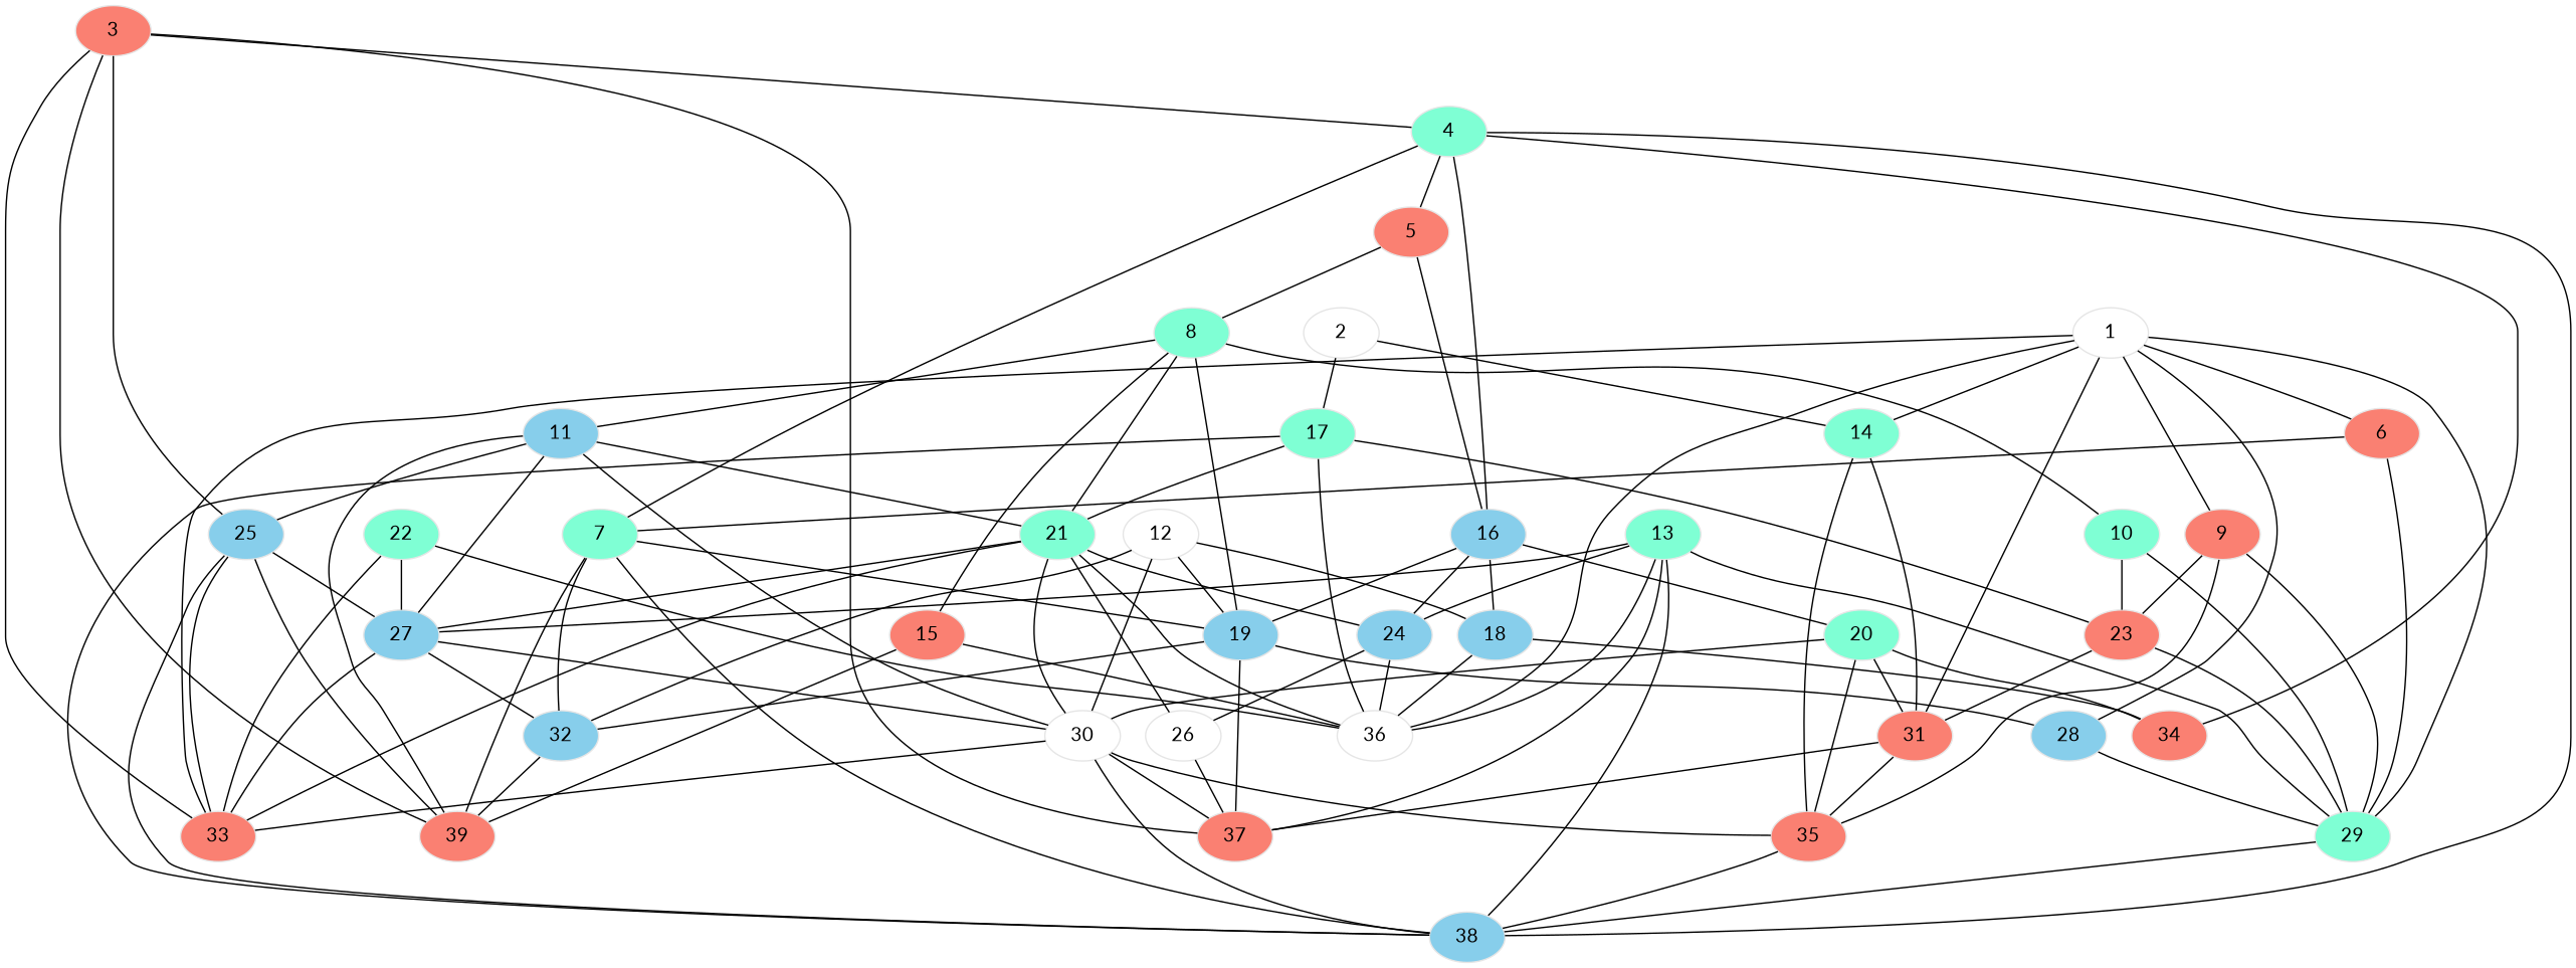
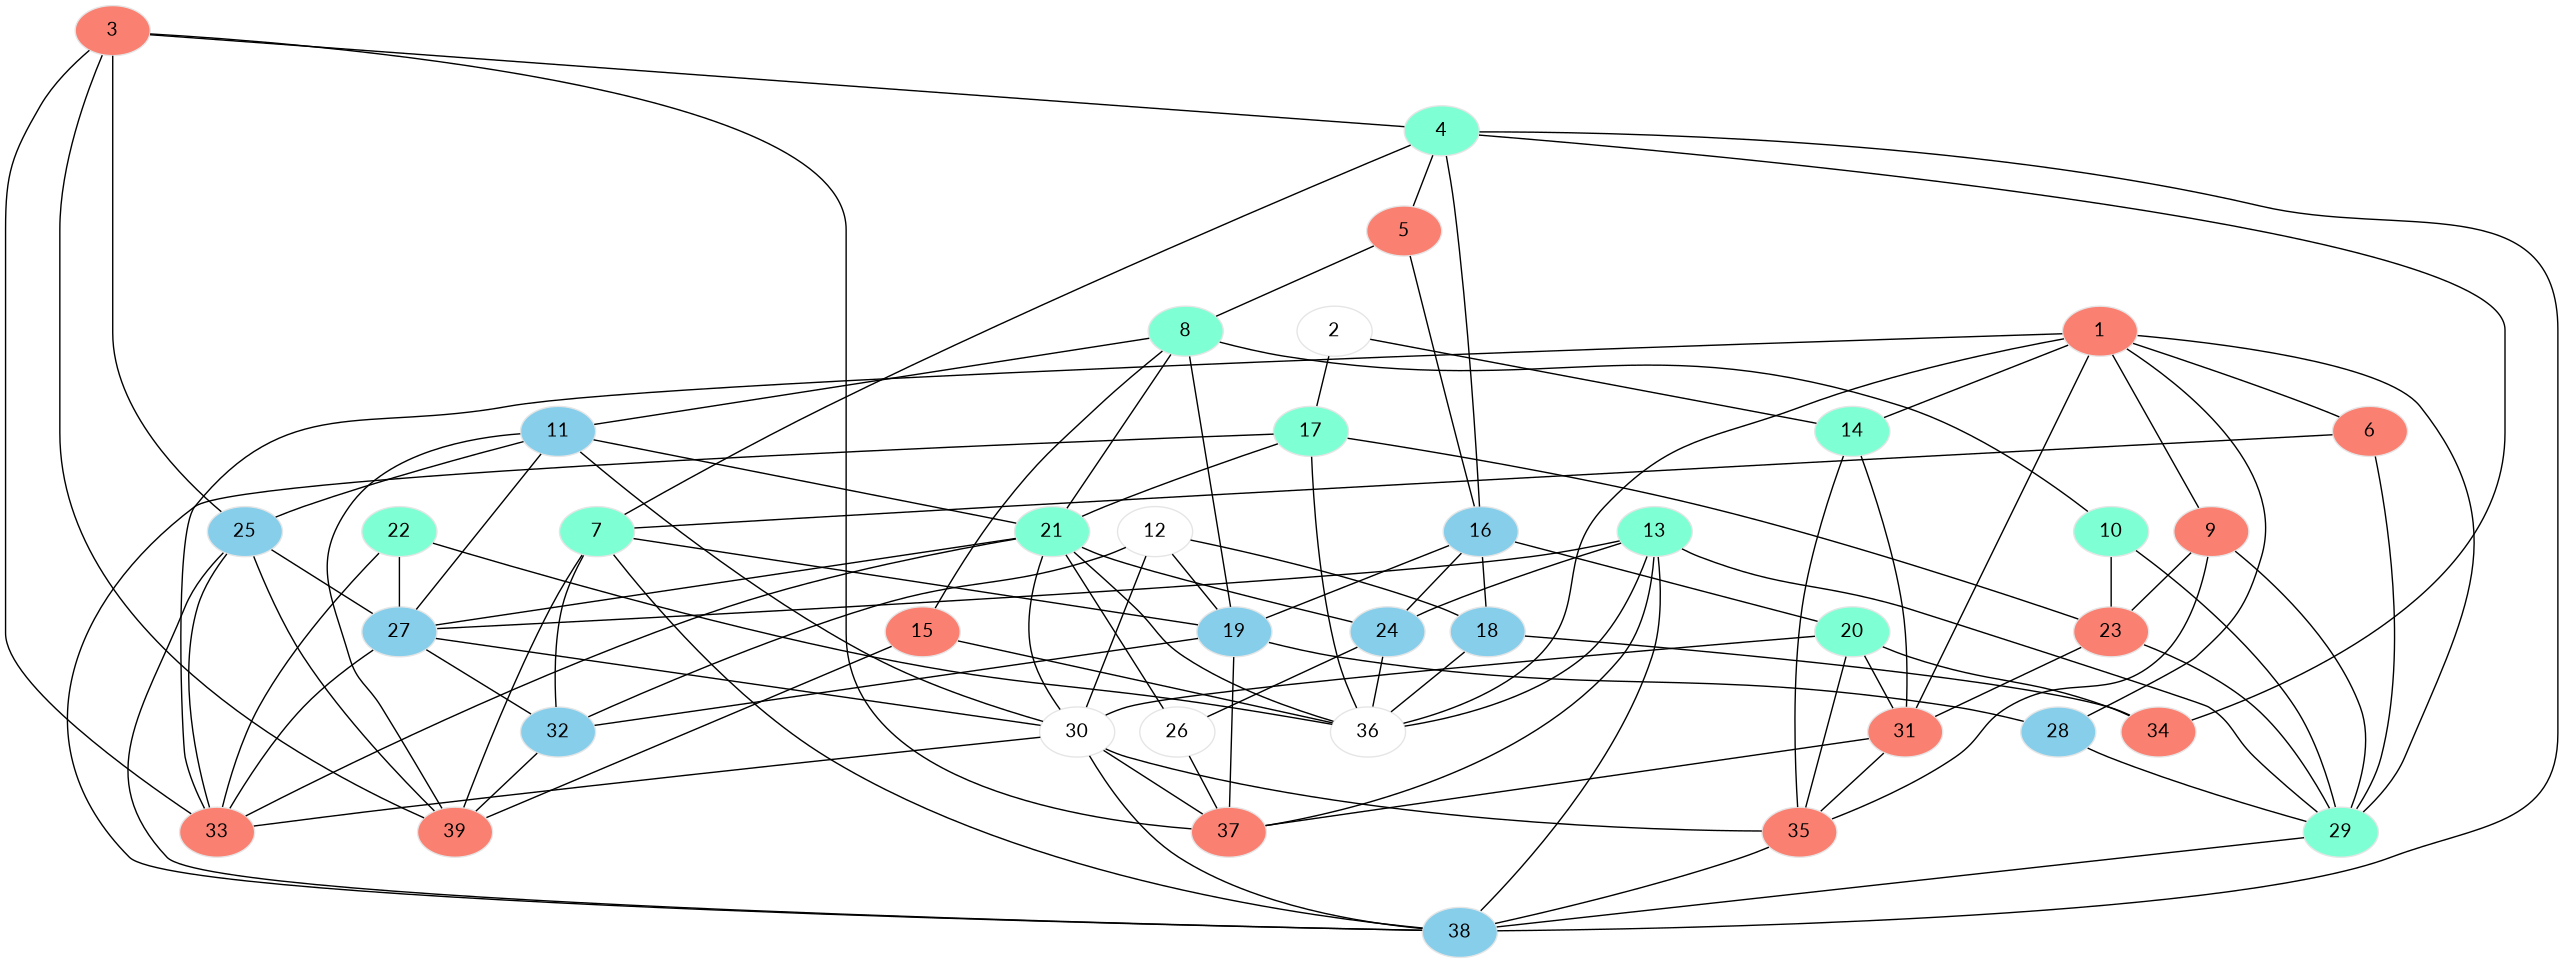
  graph {
    fontname=Lato
    node [color=gray90 fillcolor=salmon fontname=Lato style=filled]
    edge [fontname=Lato weight=1.0]
-   1 [fillcolor=white]
+   1
    6
    9
    14 [fillcolor=aquamarine]
    28 [fillcolor=skyblue]
    29 [fillcolor=aquamarine]
    31
    33
    36 [fillcolor=white]
    7 [fillcolor=aquamarine]
    23
    35
    38 [fillcolor=skyblue]
    37
    2 [fillcolor=white]
    17 [fillcolor=aquamarine]
    21 [fillcolor=aquamarine]
    3
    4 [fillcolor=aquamarine]
    25 [fillcolor=skyblue]
    39
    5
    16 [fillcolor=skyblue]
    34
    27 [fillcolor=skyblue]
    8 [fillcolor=aquamarine]
    19 [fillcolor=skyblue]
    32 [fillcolor=skyblue]
    18 [fillcolor=skyblue]
    24 [fillcolor=skyblue]
    20 [fillcolor=aquamarine]
    10 [fillcolor=aquamarine]
    11 [fillcolor=skyblue]
    15
    30 [fillcolor=white]
    26 [fillcolor=white]
    12 [fillcolor=white]
    13 [fillcolor=aquamarine]
    22 [fillcolor=aquamarine]
    1 -- 6
    1 -- 9
    1 -- 14
    1 -- 28
    1 -- 29
    1 -- 31
    1 -- 33
    1 -- 36
    6 -- 29
    6 -- 7
    9 -- 29
    9 -- 23
    9 -- 35
    14 -- 31
    14 -- 35
    28 -- 29
    29 -- 38
    31 -- 35
    31 -- 37
    7 -- 38
    7 -- 39
    7 -- 19
    7 -- 32
    23 -- 29
    23 -- 31
    35 -- 38
    2 -- 14
    2 -- 17
    17 -- 36
    17 -- 23
    17 -- 38
    17 -- 21
    21 -- 33
    21 -- 36
    21 -- 27
    21 -- 24
    21 -- 30
    21 -- 26
    3 -- 33
    3 -- 37
    3 -- 4
    3 -- 25
    3 -- 39
    4 -- 7
    4 -- 38
    4 -- 5
    4 -- 16
    4 -- 34
    25 -- 33
    25 -- 38
    25 -- 39
    25 -- 27
    5 -- 16
    5 -- 8
    16 -- 19
    16 -- 18
    16 -- 24
    16 -- 20 [weight=2.0]
    27 -- 33
    27 -- 32 [weight=2.0]
    27 -- 30
    8 -- 21
    8 -- 19
    8 -- 10
    8 -- 11
    8 -- 15
    19 -- 28
    19 -- 37
    19 -- 32
    32 -- 39
    18 -- 36
    18 -- 34
    24 -- 36
    24 -- 26
    20 -- 31
    20 -- 35
    20 -- 34
    20 -- 30
    10 -- 29 [weight=2.0]
    10 -- 23
    11 -- 21
    11 -- 25
    11 -- 39
    11 -- 27
    11 -- 30
    15 -- 36
    15 -- 39
    30 -- 33 [weight=2.0]
    30 -- 35 [weight=2.0]
    30 -- 38
    30 -- 37
    26 -- 37
    12 -- 19
    12 -- 32
    12 -- 18
    12 -- 30
    13 -- 29
    13 -- 36
    13 -- 38
    13 -- 37
    13 -- 27
    13 -- 24
    22 -- 33 [weight=2.0]
    22 -- 36
    22 -- 27
  }
